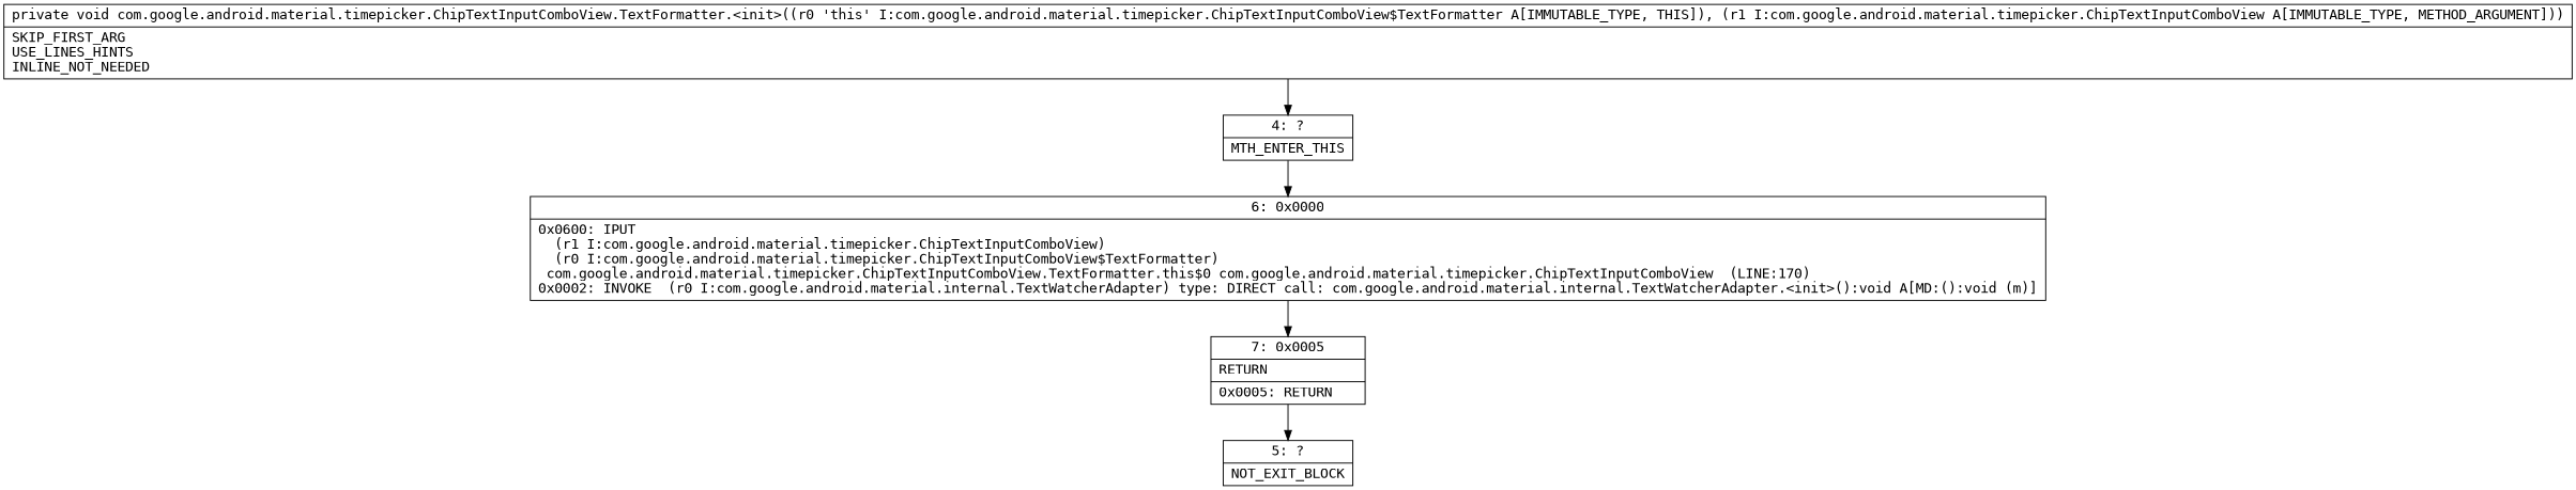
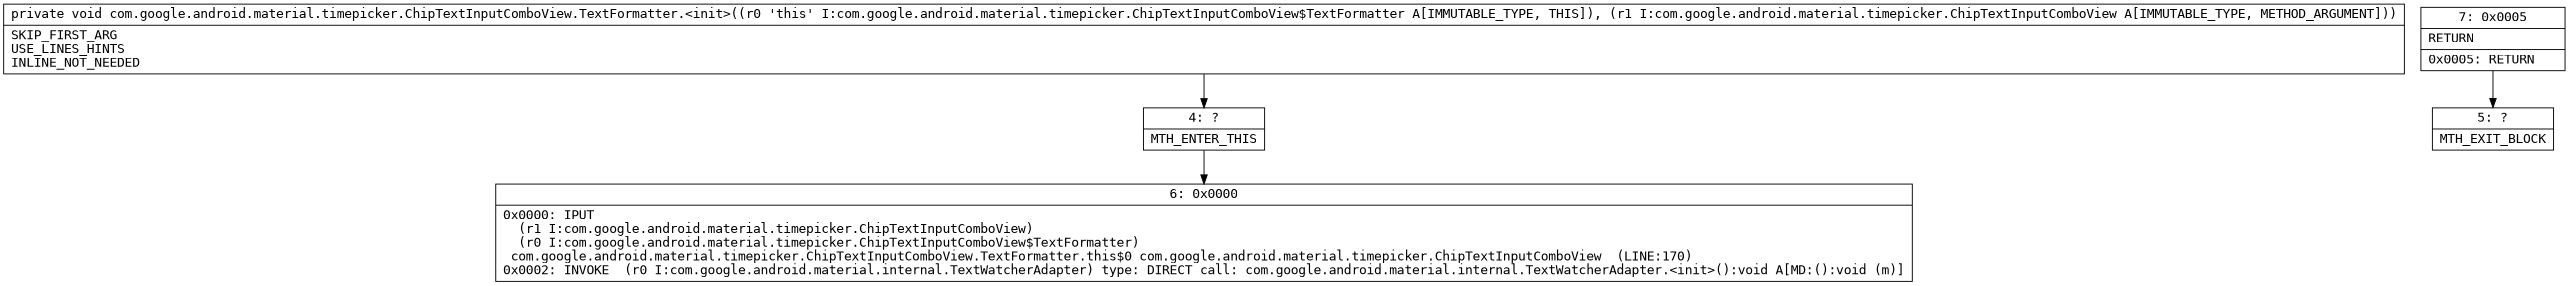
  digraph {
    fontname="DejaVu Sans Mono"
    node [fontname="DejaVu Sans Mono" shape=record]
    edge [fontname="DejaVu Sans Mono"]
    n1 [label="{4\:\ ?|MTH_ENTER_THIS\l}"]
-   n2 [label="{6\:\ 0x0000|0x0600: IPUT  \l  (r1 I:com.google.android.material.timepicker.ChipTextInputComboView)\l  (r0 I:com.google.android.material.timepicker.ChipTextInputComboView$TextFormatter)\l com.google.android.material.timepicker.ChipTextInputComboView.TextFormatter.this$0 com.google.android.material.timepicker.ChipTextInputComboView  (LINE:170)\l0x0002: INVOKE  (r0 I:com.google.android.material.internal.TextWatcherAdapter) type: DIRECT call: com.google.android.material.internal.TextWatcherAdapter.\<init\>():void A[MD:():void (m)]\l}"]
+   n2 [label="{6\:\ 0x0000|0x0000: IPUT  \l  (r1 I:com.google.android.material.timepicker.ChipTextInputComboView)\l  (r0 I:com.google.android.material.timepicker.ChipTextInputComboView$TextFormatter)\l com.google.android.material.timepicker.ChipTextInputComboView.TextFormatter.this$0 com.google.android.material.timepicker.ChipTextInputComboView  (LINE:170)\l0x0002: INVOKE  (r0 I:com.google.android.material.internal.TextWatcherAdapter) type: DIRECT call: com.google.android.material.internal.TextWatcherAdapter.\<init\>():void A[MD:():void (m)]\l}"]
    n3 [label="{7\:\ 0x0005|RETURN\l|0x0005: RETURN   \l}"]
-   n4 [label="{5\:\ ?|NOT_EXIT_BLOCK\l}"]
+   n4 [label="{5\:\ ?|MTH_EXIT_BLOCK\l}"]
    n5 [label="{private void com.google.android.material.timepicker.ChipTextInputComboView.TextFormatter.\<init\>((r0 'this' I:com.google.android.material.timepicker.ChipTextInputComboView$TextFormatter A[IMMUTABLE_TYPE, THIS]), (r1 I:com.google.android.material.timepicker.ChipTextInputComboView A[IMMUTABLE_TYPE, METHOD_ARGUMENT]))  | SKIP_FIRST_ARG\lUSE_LINES_HINTS\lINLINE_NOT_NEEDED\l}"]
    n1 -> n2
-   n2 -> n3
    n3 -> n4
    n5 -> n1
  }
